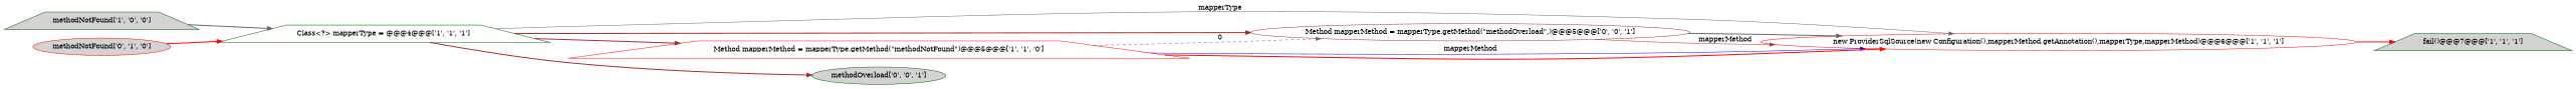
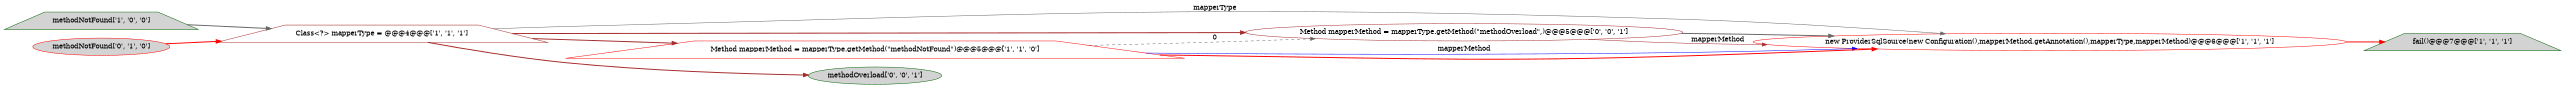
  digraph {
    rankdir=LR
    node [color=darkgreen fillcolor=lightgray shape=trapezium style=filled]
    edge [color=gray40 style=bold]
    n1 [label="methodNotFound['1', '0', '0']"]
-   n2 [fillcolor=white label="Class<?> mapperType = @@@4@@@['1', '1', '1']"]
+   n2 [color=brown fillcolor=white label="Class<?> mapperType = @@@4@@@['1', '1', '1']"]
    n3 [color=brown fillcolor=white label="Method mapperMethod = mapperType.getMethod(\"methodOverload\",)@@@5@@@['0', '0', '1']" shape=ellipse]
    n4 [color=red fillcolor=white label="new ProviderSqlSource(new Configuration(),mapperMethod.getAnnotation(),mapperType,mapperMethod)@@@6@@@['1', '1', '1']" shape=ellipse]
    n5 [color=red fillcolor=white label="Method mapperMethod = mapperType.getMethod(\"methodNotFound\")@@@5@@@['1', '1', '0']"]
    n6 [label="methodOverload['0', '0', '1']" shape=ellipse]
    n7 [label="fail()@@@7@@@['1', '1', '1']"]
    n8 [color=red label="methodNotFound['0', '1', '0']" shape=ellipse]
    n1 -> n2
    n2 -> n3 [color=brown]
    n2 -> n4 [label=mapperType style=solid]
    n2 -> n5 [color=brown]
    n2 -> n6 [color=brown]
    n3 -> n4
    n3 -> n4 [color=brown label=mapperMethod style=solid]
    n4 -> n7 [color=red]
    n5 -> n3 [label=0 style=dashed]
    n5 -> n4 [color=blue label=mapperMethod style=solid]
    n5 -> n4 [color=red]
    n8 -> n2 [color=red]
  }
